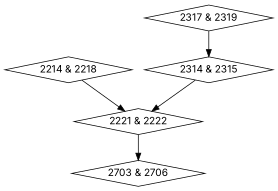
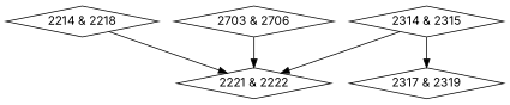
  digraph {
    fontname=Inter
    node [fontname=Inter shape=diamond]
    edge [fontname=Inter]
    n1 [label="2214 & 2218"]
    n2 [label="2221 & 2222"]
    n3 [label="2703 & 2706"]
    n4 [label="2314 & 2315"]
    n5 [label="2317 & 2319"]
    n1 -> n2
-   n2 -> n3
+   n3 -> n2
    n4 -> n2
-   n5 -> n4
+   n4 -> n5
  }
